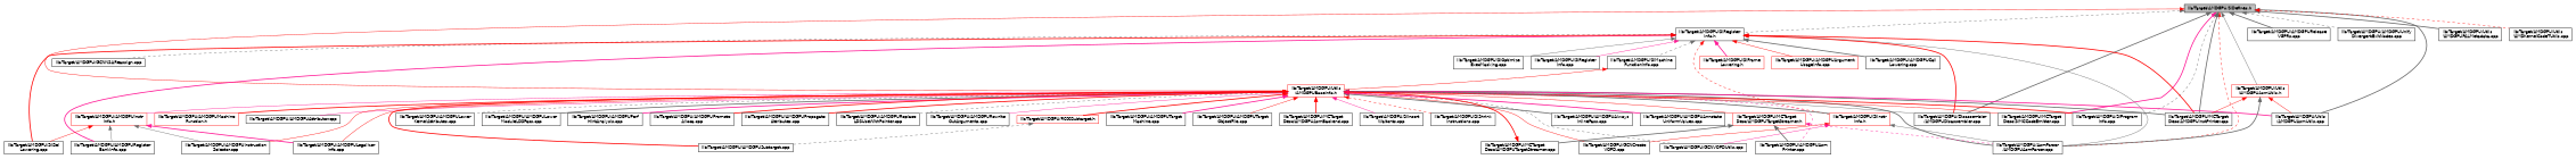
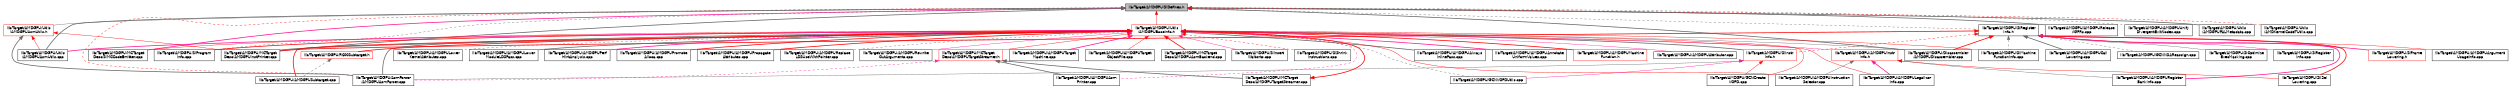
  digraph {
    node [color=black fontname=Helvetica fontsize=10 shape=record]
    edge [color=gray40 dir=back fontname=Helvetica fontsize=10 labelfontname=Helvetica labelfontsize=10 style=bold]
    n1 [fillcolor=grey75 fontcolor=black height=0.2 label="lib/Target/AMDGPU/SIDefines.h" style=filled width=0.4]
    n2 [height=0.2 label="lib/Target/AMDGPU/SIRegister\lInfo.h" width=0.4]
    n3 [height=0.2 label="lib/Target/AMDGPU/AsmParser\l/AMDGPUAsmParser.cpp" width=0.4]
    n4 [height=0.2 label="lib/Target/AMDGPU/Disassembler\l/AMDGPUDisassembler.cpp" width=0.4]
    n5 [height=0.2 label="lib/Target/AMDGPU/MCTarget\lDesc/AMDGPUInstPrinter.cpp" width=0.4]
    n6 [color=red height=0.2 label="lib/Target/AMDGPU/Utils\l/AMDGPUBaseInfo.h" width=0.4]
    n7 [height=0.2 label="lib/Target/AMDGPU/MCTarget\lDesc/SIMCCodeEmitter.cpp" width=0.4]
    n8 [height=0.2 label="lib/Target/AMDGPU/SIProgram\lInfo.cpp" width=0.4]
    n9 [height=0.2 label="lib/Target/AMDGPU/Utils\l/AMDGPUAsmUtils.cpp" width=0.4]
    n10 [height=0.2 label="lib/Target/AMDGPU/AMDGPURelease\lVGPRs.cpp" width=0.4]
    n11 [height=0.2 label="lib/Target/AMDGPU/AMDGPUUnify\lDivergentExitNodes.cpp" width=0.4]
    n12 [color=red height=0.2 label="lib/Target/AMDGPU/Utils\l/AMDGPUAsmUtils.h" width=0.4]
    n13 [height=0.2 label="lib/Target/AMDGPU/Utils\l/AMDGPUPALMetadata.cpp" width=0.4]
    n14 [height=0.2 label="lib/Target/AMDGPU/Utils\l/AMDKernelCodeTUtils.cpp" width=0.4]
    n15 [color=red height=0.2 label="lib/Target/AMDGPU/SIFrame\lLowering.h" width=0.4]
    n16 [color=red height=0.2 label="lib/Target/AMDGPU/SIInstr\lInfo.h" width=0.4]
-   n17 [color=red height=0.2 label="lib/Target/AMDGPU/AMDGPUArgument\lUsageInfo.cpp" width=0.4]
+   n17 [height=0.2 label="lib/Target/AMDGPU/AMDGPUArgument\lUsageInfo.cpp" width=0.4]
    n18 [height=0.2 label="lib/Target/AMDGPU/AMDGPUCall\lLowering.cpp" width=0.4]
    n19 [height=0.2 label="lib/Target/AMDGPU/AMDGPURegister\lBankInfo.cpp" width=0.4]
    n20 [height=0.2 label="lib/Target/AMDGPU/GCNNSAReassign.cpp" width=0.4]
    n21 [height=0.2 label="lib/Target/AMDGPU/SIISel\lLowering.cpp" width=0.4]
    n22 [height=0.2 label="lib/Target/AMDGPU/SIMachine\lFunctionInfo.cpp" width=0.4]
    n23 [height=0.2 label="lib/Target/AMDGPU/SIOptimize\lExecMasking.cpp" width=0.4]
    n24 [height=0.2 label="lib/Target/AMDGPU/SIRegister\lInfo.cpp" width=0.4]
    n25 [height=0.2 label="lib/Target/AMDGPU/GCNCreate\lVOPD.cpp" width=0.4]
    n26 [height=0.2 label="lib/Target/AMDGPU/GCNVOPDUtils.cpp" width=0.4]
    n27 [height=0.2 label="lib/Target/AMDGPU/AMDGPUAlways\lInlinePass.cpp" width=0.4]
    n28 [height=0.2 label="lib/Target/AMDGPU/AMDGPUAnnotate\lUniformValues.cpp" width=0.4]
    n29 [color=red height=0.2 label="lib/Target/AMDGPU/MCTarget\lDesc/AMDGPUTargetStreamer.h" width=0.4]
    n30 [height=0.2 label="lib/Target/AMDGPU/AMDGPUAsm\lPrinter.cpp" width=0.4]
    n31 [color=red height=0.2 label="lib/Target/AMDGPU/AMDGPUMachine\lFunction.h" width=0.4]
    n32 [height=0.2 label="lib/Target/AMDGPU/AMDGPUAttributor.cpp" width=0.4]
    n33 [color=red height=0.2 label="lib/Target/AMDGPU/AMDGPUInstr\lInfo.h" width=0.4]
    n34 [height=0.2 label="lib/Target/AMDGPU/AMDGPUInstruction\lSelector.cpp" width=0.4]
    n35 [height=0.2 label="lib/Target/AMDGPU/AMDGPULegalizer\lInfo.cpp" width=0.4]
    n36 [height=0.2 label="lib/Target/AMDGPU/AMDGPULower\lKernelAttributes.cpp" width=0.4]
    n37 [height=0.2 label="lib/Target/AMDGPU/AMDGPULower\lModuleLDSPass.cpp" width=0.4]
    n38 [height=0.2 label="lib/Target/AMDGPU/AMDGPUPerf\lHintAnalysis.cpp" width=0.4]
    n39 [height=0.2 label="lib/Target/AMDGPU/AMDGPUPromote\lAlloca.cpp" width=0.4]
    n40 [height=0.2 label="lib/Target/AMDGPU/AMDGPUPropagate\lAttributes.cpp" width=0.4]
    n41 [height=0.2 label="lib/Target/AMDGPU/AMDGPUReplace\lLDSUseWithPointer.cpp" width=0.4]
    n42 [height=0.2 label="lib/Target/AMDGPU/AMDGPURewrite\lOutArguments.cpp" width=0.4]
    n43 [color=red height=0.2 label="lib/Target/AMDGPU/R600Subtarget.h" width=0.4]
    n44 [height=0.2 label="lib/Target/AMDGPU/AMDGPUSubtarget.cpp" width=0.4]
    n45 [height=0.2 label="lib/Target/AMDGPU/AMDGPUTarget\lMachine.cpp" width=0.4]
    n46 [height=0.2 label="lib/Target/AMDGPU/AMDGPUTarget\lObjectFile.cpp" width=0.4]
    n47 [height=0.2 label="lib/Target/AMDGPU/MCTarget\lDesc/AMDGPUAsmBackend.cpp" width=0.4]
    n48 [height=0.2 label="lib/Target/AMDGPU/SIInsert\lWaitcnts.cpp" width=0.4]
    n49 [height=0.2 label="lib/Target/AMDGPU/SIShrink\lInstructions.cpp" width=0.4]
    n50 [height=0.2 label="lib/Target/AMDGPU/MCTarget\lDesc/AMDGPUTargetStreamer.cpp" width=0.4]
    n1 -> n2 [style=dashed]
    n1 -> n3 [color=red style=dashed]
    n1 -> n4
    n1 -> n5
    n1 -> n6 [color=red style=solid]
    n1 -> n7 [color=deeppink]
    n1 -> n8 [style=dashed]
    n1 -> n9
    n1 -> n10
    n1 -> n11 [style=dashed]
    n1 -> n12 [style=solid]
    n1 -> n13
    n1 -> n14 [color=red style=dashed]
-   n2 -> n3 [style=solid]
    n2 -> n4 [color=red]
    n2 -> n5 [color=red]
    n2 -> n15 [color=deeppink]
    n2 -> n16 [color=red style=dashed]
    n2 -> n17 [color=red style=solid]
    n2 -> n18
    n2 -> n19 [color=deeppink]
    n2 -> n20 [style=dashed]
    n2 -> n21 [color=red]
    n2 -> n22 [style=dashed]
    n2 -> n23 [style=solid]
    n2 -> n24 [color=deeppink style=solid]
    n6 -> n3
    n6 -> n4 [style=solid]
    n6 -> n5
    n6 -> n7 [color=red style=solid]
    n6 -> n8 [color=red]
    n6 -> n9 [color=deeppink]
    n6 -> n16
-   n22 -> n6 [color=red style=solid]
+   n6 -> n22 [color=red style=solid]
    n6 -> n25 [color=red style=solid]
    n6 -> n26 [style=dashed]
    n6 -> n27
    n6 -> n28 [color=deeppink]
    n6 -> n29 [color=red style=solid]
    n6 -> n30 [color=deeppink style=dashed]
    n6 -> n31 [color=red]
    n6 -> n32 [color=deeppink style=solid]
    n6 -> n33 [color=deeppink style=solid]
    n6 -> n34 [color=red style=solid]
    n6 -> n35 [color=red style=solid]
    n6 -> n36 [style=dashed]
    n6 -> n37
    n6 -> n38 [color=deeppink]
    n6 -> n39 [color=red]
    n6 -> n40 [color=red]
    n6 -> n41 [style=dashed]
    n6 -> n42 [color=deeppink style=solid]
    n6 -> n43 [color=red]
    n6 -> n44 [color=red]
    n6 -> n45 [color=deeppink]
    n6 -> n46 [color=red style=solid]
    n6 -> n47 [color=red]
    n6 -> n48 [color=deeppink style=solid]
    n6 -> n49 [color=red style=dashed]
    n12 -> n3
    n12 -> n5 [color=red style=solid]
    n12 -> n9 [color=red style=solid]
    n16 -> n3 [style=solid]
    n16 -> n25 [color=red style=solid]
    n16 -> n26 [color=deeppink style=solid]
    n29 -> n3 [color=deeppink style=dashed]
    n29 -> n30
    n29 -> n50
    n33 -> n19 [style=solid]
    n33 -> n21 [color=red style=solid]
    n33 -> n34 [style=solid]
    n33 -> n35 [color=deeppink]
    n43 -> n44 [style=dashed]
    n50 -> n6 [color=red]
  }
